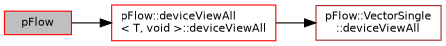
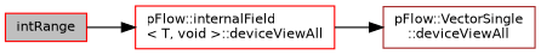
  digraph {
    rankdir=LR
    node [color=red fillcolor=white fontname=Helvetica fontsize=10 shape=record style=filled]
    edge [color=black fontname=Helvetica fontsize=10 labelfontname=Helvetica labelfontsize=10 style=solid]
-   n1 [fillcolor=grey75 fontcolor=black height=0.2 label=pFlow width=0.4]
-   n2 [height=0.2 label="pFlow::deviceViewAll\l\< T, void \>::deviceViewAll" width=0.4]
+   n1 [fillcolor=grey75 fontcolor=black height=0.2 label=intRange width=0.4]
+   n2 [height=0.2 label="pFlow::internalField\l\< T, void \>::deviceViewAll" width=0.4]
    n3 [color=brown height=0.2 label="pFlow::VectorSingle\l::deviceViewAll" width=0.4]
    n1 -> n2
    n2 -> n3
  }
